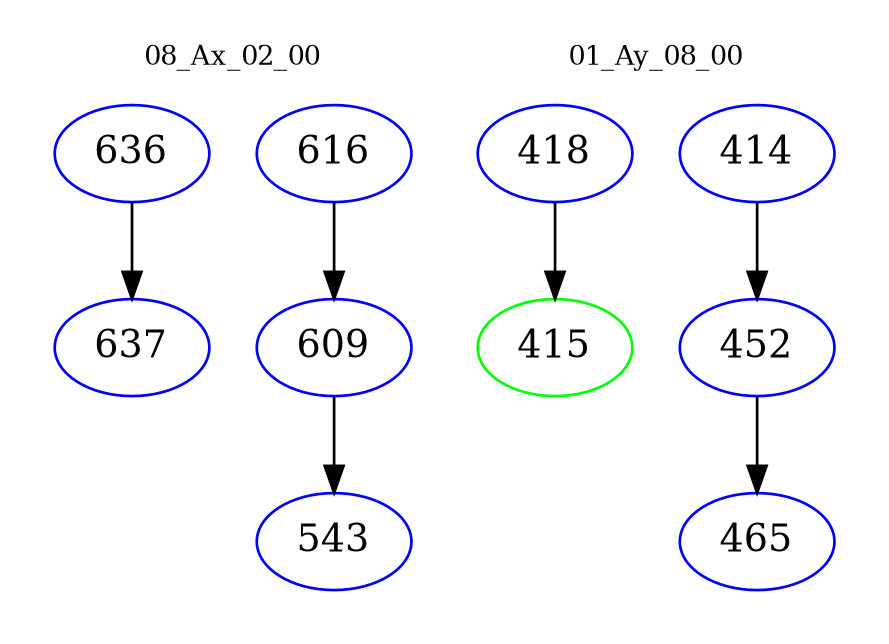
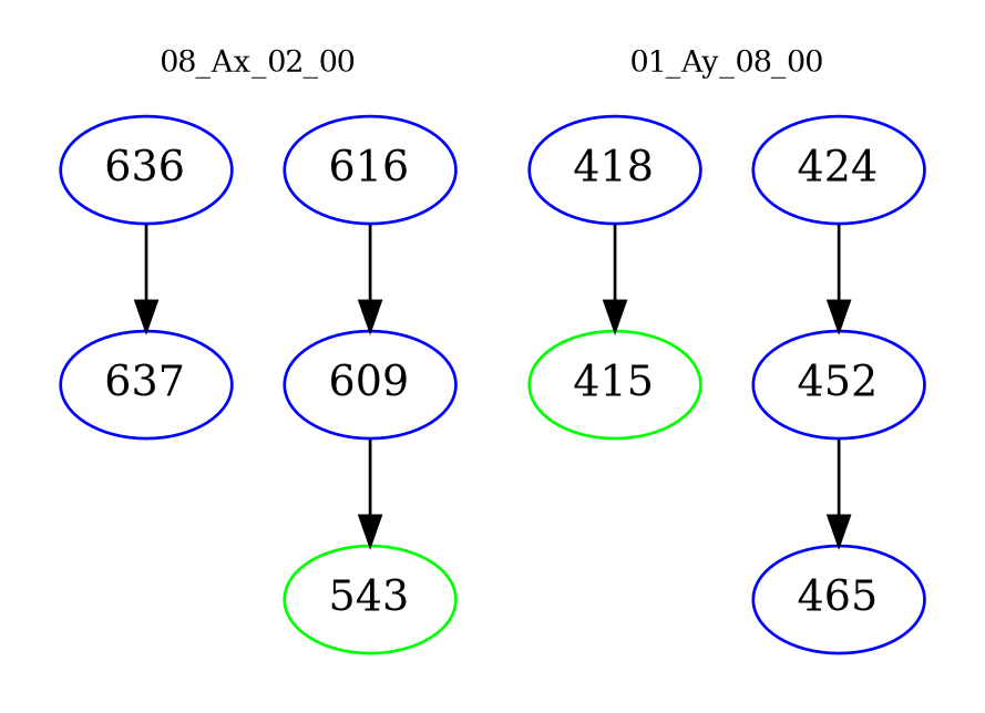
  digraph {
    node [color=blue]
    edge [color=black]
    n1 [label=616]
    n2 [label=609]
    n3 [label=636]
-   n4 [label=543]
+   n4 [color=green label=543]
    n5 [label=637]
-   n6 [label=414]
+   n6 [label=424]
    n7 [label=418]
    n8 [label=452]
    n9 [color=green label=415]
    n10 [label=465]
    subgraph cluster_1 {
      color=white
      fontsize=10
      label="08_Ax_02_00"
      n1
      n2
      n3
      n4
      n5
    }
    subgraph cluster_2 {
      color=white
      fontsize=10
      label="01_Ay_08_00"
      n6
      n7
      n8
      n9
      n10
    }
    n1 -> n2
    n2 -> n4
    n3 -> n5
    n6 -> n8
    n7 -> n9
    n8 -> n10
  }
